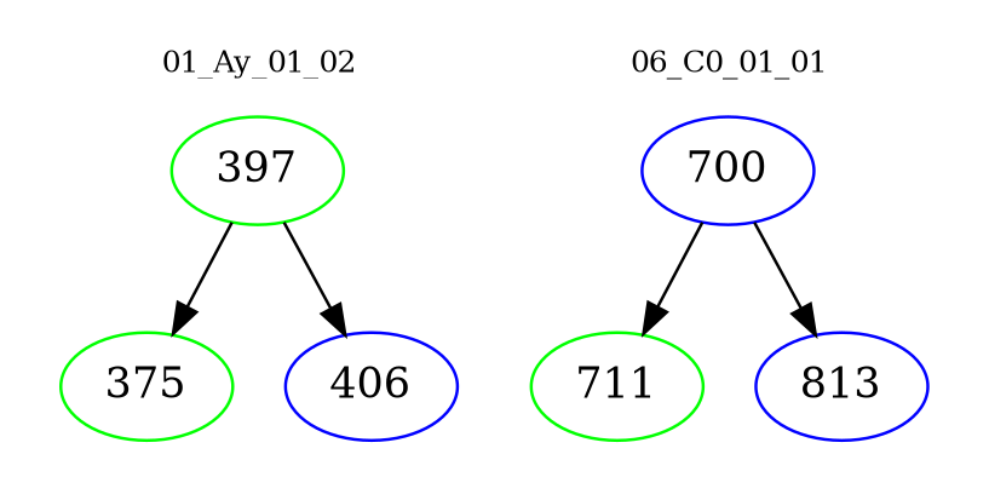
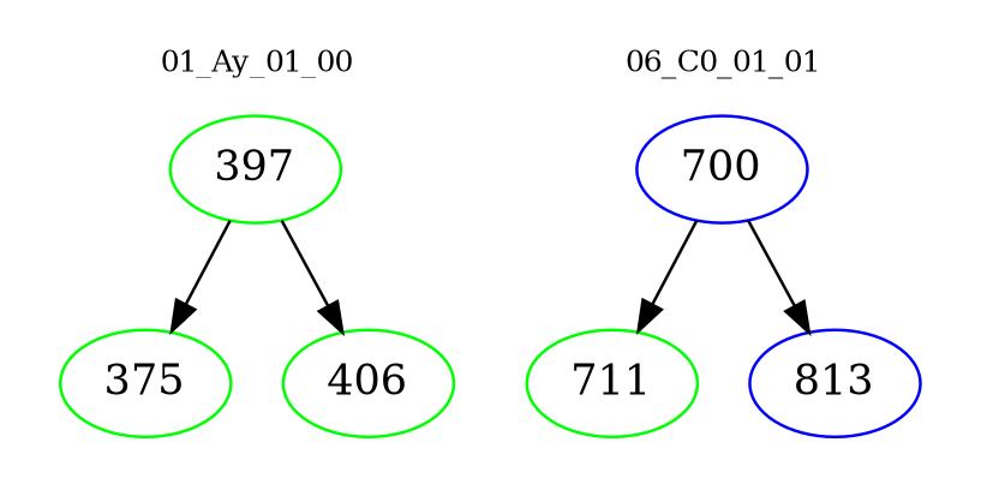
  digraph {
    node [color=green]
    edge [color=black]
    n1 [label=397]
    n2 [label=375]
-   n3 [color=blue label=406]
+   n3 [label=406]
    n4 [color=blue label=700]
    n5 [label=711]
    n6 [color=blue label=813]
    subgraph cluster_1 {
      color=white
      fontsize=10
-     label="01_Ay_01_02"
+     label="01_Ay_01_00"
      n1
      n2
      n3
    }
    subgraph cluster_2 {
      color=white
      fontsize=10
      label="06_C0_01_01"
      n4
      n5
      n6
    }
    n1 -> n2
    n1 -> n3
    n4 -> n5
    n4 -> n6
  }
